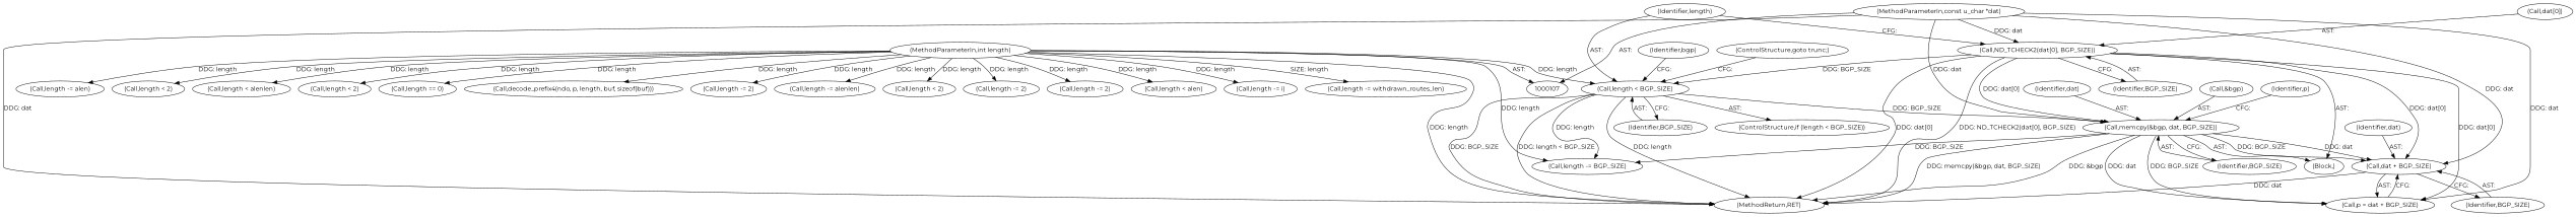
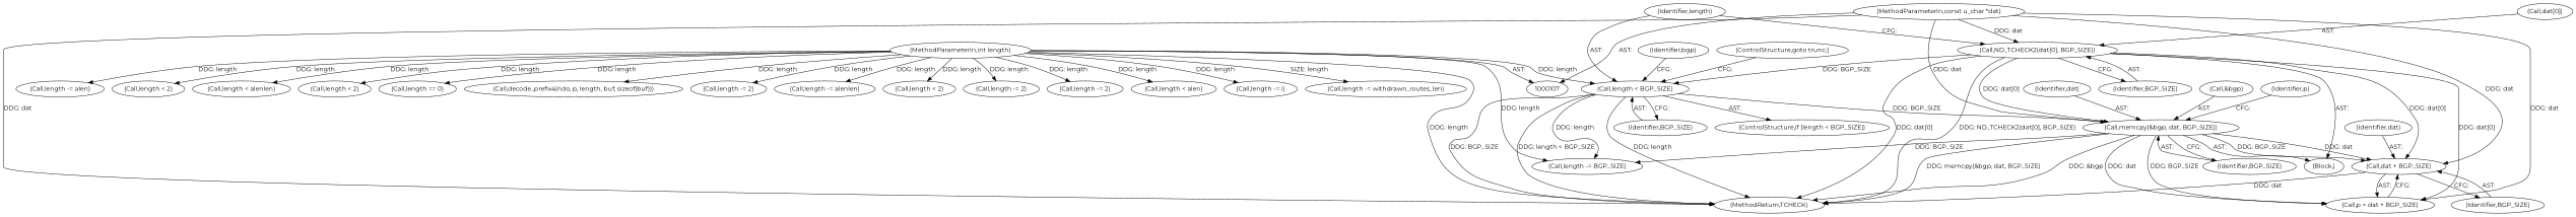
  digraph {
    fontname=Montserrat
    node [fontname=Montserrat]
    edge [fontname=Montserrat]
    n1 [label="(Call,dat + BGP_SIZE)"]
    n2 [label="(Identifier,BGP_SIZE)"]
    n3 [label="(Call,p = dat + BGP_SIZE)"]
-   n4 [label="(MethodReturn,RET)"]
+   n4 [label="(MethodReturn,TCHECK)"]
    n5 [label="(Call,memcpy(&bgp, dat, BGP_SIZE))"]
    n6 [label="(Identifier,BGP_SIZE)"]
    n7 [label="(Call,length -= BGP_SIZE)"]
    n8 [label="(Block,)"]
    n9 [label="(Call,ND_TCHECK2(dat[0], BGP_SIZE))"]
    n10 [label="(Call,length < BGP_SIZE)"]
    n11 [label="(Identifier,BGP_SIZE)"]
    n12 [label="(ControlStructure,if (length < BGP_SIZE))"]
    n13 [label="(Identifier,BGP_SIZE)"]
    n14 [label="(MethodParameterIn,const u_char *dat)"]
    1000107
    n16 [label="(MethodParameterIn,int length)"]
    n17 [label="(Call,length -= alen)"]
    n18 [label="(Call,length < 2)"]
    n19 [label="(Call,length < alenlen)"]
    n20 [label="(Call,length < 2)"]
    n21 [label="(Call,length == 0)"]
    n22 [label="(Call,decode_prefix4(ndo, p, length, buf, sizeof(buf)))"]
    n23 [label="(Call,length -= 2)"]
    n24 [label="(Call,length -= alenlen)"]
    n25 [label="(Call,length < 2)"]
    n26 [label="(Call,length -= 2)"]
    n27 [label="(Call,length -= 2)"]
    n28 [label="(Call,length < alen)"]
    n29 [label="(Call,length -= i)"]
    n30 [label="(Call,length -= withdrawn_routes_len)"]
    n31 [label="(Identifier,dat)"]
    n32 [label="(Identifier,length)"]
    n33 [label="(ControlStructure,goto trunc;)"]
    n34 [label="(Identifier,dat)"]
    n35 [label="(Call,&bgp)"]
    n36 [label="(Identifier,bgp)"]
    n37 [label="(Identifier,p)"]
    n38 [label="(Call,dat[0])"]
    n1 -> n2 [label="CFG: "]
    n1 -> n3 [label="AST: "]
    n1 -> n4 [label="DDG: dat"]
    n2 -> n1 [label="AST: "]
    n3 -> n1 [label="CFG: "]
    n5 -> n1 [label="DDG: dat"]
    n5 -> n1 [label="DDG: BGP_SIZE"]
    n5 -> n3 [label="DDG: dat"]
    n5 -> n3 [label="DDG: BGP_SIZE"]
    n5 -> n4 [label="DDG: memcpy(&bgp, dat, BGP_SIZE)"]
    n5 -> n4 [label="DDG: &bgp"]
    n5 -> n6 [label="CFG: "]
    n5 -> n7 [label="DDG: BGP_SIZE"]
    n5 -> n8 [label="AST: "]
    n6 -> n5 [label="AST: "]
    n9 -> n1 [label="DDG: dat[0]"]
    n9 -> n3 [label="DDG: dat[0]"]
    n9 -> n4 [label="DDG: ND_TCHECK2(dat[0], BGP_SIZE)"]
    n9 -> n4 [label="DDG: dat[0]"]
    n9 -> n5 [label="DDG: dat[0]"]
    n9 -> n8 [label="AST: "]
    n9 -> n10 [label="DDG: BGP_SIZE"]
    n9 -> n11 [label="CFG: "]
    n10 -> n4 [label="DDG: BGP_SIZE"]
    n10 -> n4 [label="DDG: length < BGP_SIZE"]
    n10 -> n4 [label="DDG: length"]
    n10 -> n5 [label="DDG: BGP_SIZE"]
    n10 -> n7 [label="DDG: length"]
    n10 -> n12 [label="AST: "]
    n10 -> n13 [label="CFG: "]
    n11 -> n9 [label="AST: "]
    n13 -> n10 [label="AST: "]
    n14 -> n1 [label="DDG: dat"]
    n14 -> n3 [label="DDG: dat"]
    n14 -> n4 [label="DDG: dat"]
    n14 -> n5 [label="DDG: dat"]
    n14 -> n9 [label="DDG: dat"]
    n14 -> 1000107 [label="AST: "]
    n16 -> n4 [label="DDG: length"]
    n16 -> n7 [label="DDG: length"]
    n16 -> n10 [label="DDG: length"]
    n16 -> 1000107 [label="AST: "]
    n16 -> n17 [label="DDG: length"]
    n16 -> n18 [label="DDG: length"]
    n16 -> n19 [label="DDG: length"]
    n16 -> n20 [label="DDG: length"]
    n16 -> n21 [label="DDG: length"]
    n16 -> n22 [label="DDG: length"]
    n16 -> n23 [label="DDG: length"]
    n16 -> n24 [label="DDG: length"]
    n16 -> n25 [label="DDG: length"]
    n16 -> n26 [label="DDG: length"]
    n16 -> n27 [label="DDG: length"]
    n16 -> n28 [label="DDG: length"]
    n16 -> n29 [label="DDG: length"]
    n16 -> n30 [label="SIZE: length"]
    n31 -> n5 [label="AST: "]
    n32 -> n9 [label="CFG: "]
    n32 -> n10 [label="AST: "]
    n33 -> n10 [label="CFG: "]
    n34 -> n1 [label="AST: "]
    n35 -> n5 [label="AST: "]
    n36 -> n10 [label="CFG: "]
    n37 -> n5 [label="CFG: "]
    n38 -> n9 [label="AST: "]
  }
